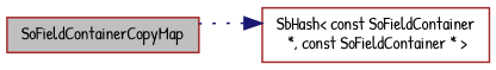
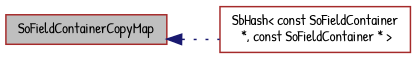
  digraph {
    rankdir=LR
    fontname="Patrick Hand"
    node [color=brown fontname="Patrick Hand" fontsize=10 shape=record style=filled]
    n1 [fillcolor=grey75 fontcolor=black height=0.2 label=SoFieldContainerCopyMap width=0.4]
    n2 [fillcolor=white height=0.2 label="SbHash\< const SoFieldContainer\l *, const SoFieldContainer * \>" width=0.4]
-   n2 -> n1 [color=midnightblue dir=back fontname="Patrick Hand" fontsize=10 labelfontname=Helvetica labelfontsize=10 style=dotted]
+   n1 -> n2 [color=midnightblue dir=back fontname="Patrick Hand" fontsize=10 labelfontname=Helvetica labelfontsize=10 style=dotted]
  }
